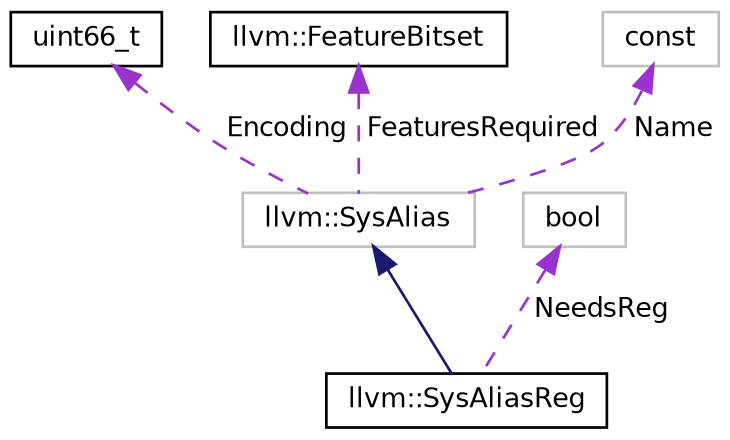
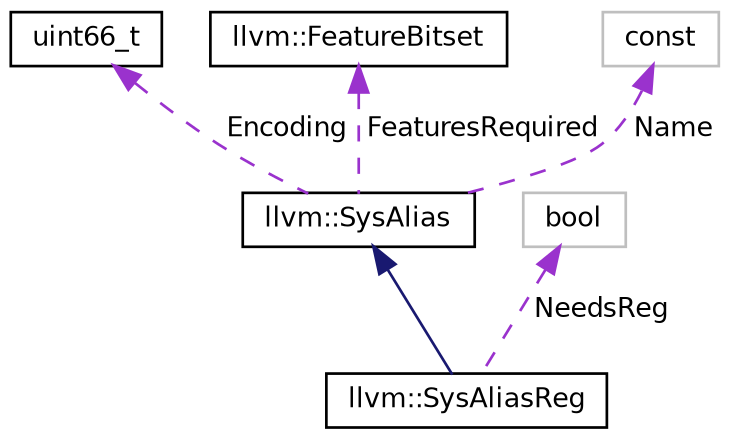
  digraph {
    node [color=black fontname=Helvetica fontsize=10 shape=record]
    edge [color=darkorchid3 dir=back fontname=Helvetica fontsize=10 labelfontname=Helvetica labelfontsize=10 style=dashed]
    n1 [height=0.2 label="llvm::SysAliasReg" width=0.4]
-   n2 [color=grey75 height=0.2 label="llvm::SysAlias" width=0.4]
+   n2 [height=0.2 label="llvm::SysAlias" width=0.4]
    n3 [height=0.2 label=uint66_t width=0.4]
    n4 [height=0.2 label="llvm::FeatureBitset" width=0.4]
    n5 [color=grey75 height=0.2 label=const width=0.4]
    n6 [color=grey75 height=0.2 label=bool width=0.4]
    n2 -> n1 [color=midnightblue style=solid]
    n3 -> n2 [label=" Encoding"]
    n4 -> n2 [label=" FeaturesRequired"]
    n5 -> n2 [label=" Name"]
    n6 -> n1 [label=" NeedsReg"]
  }
